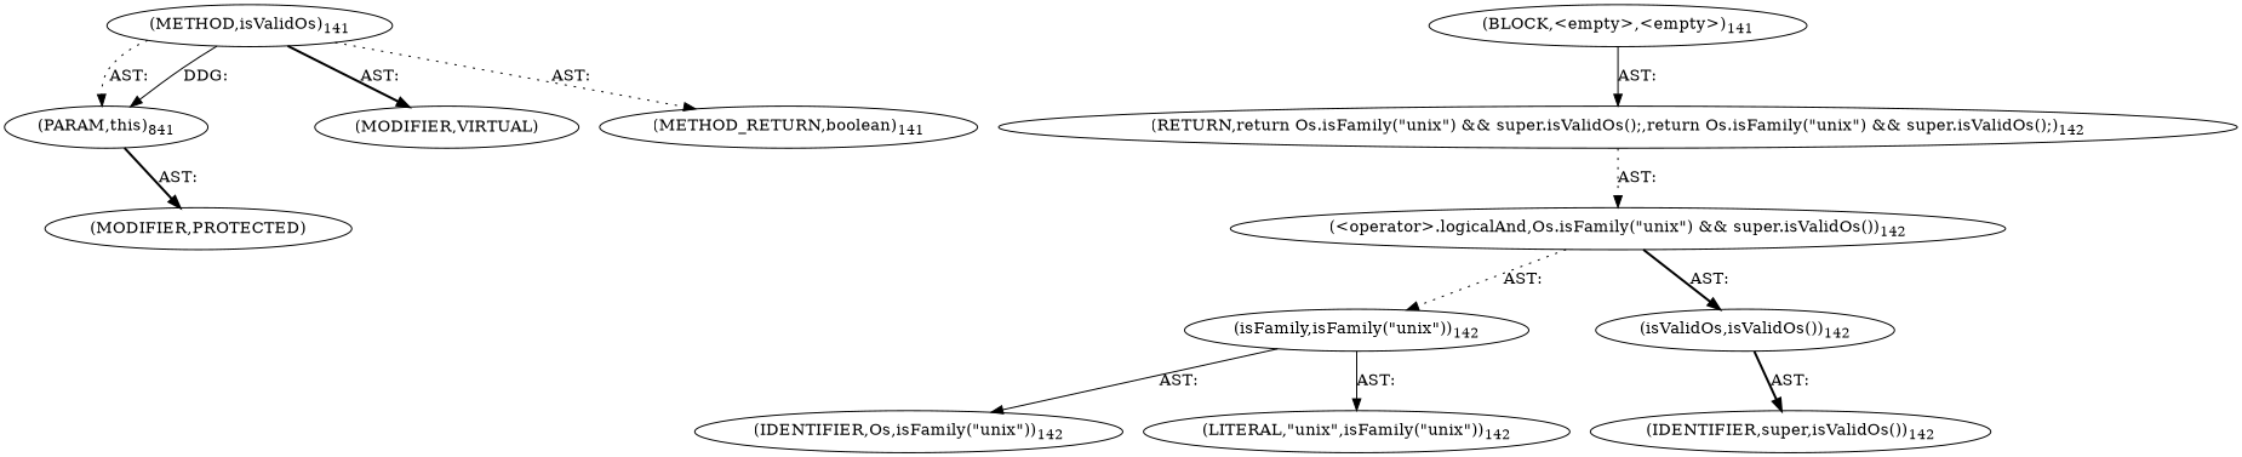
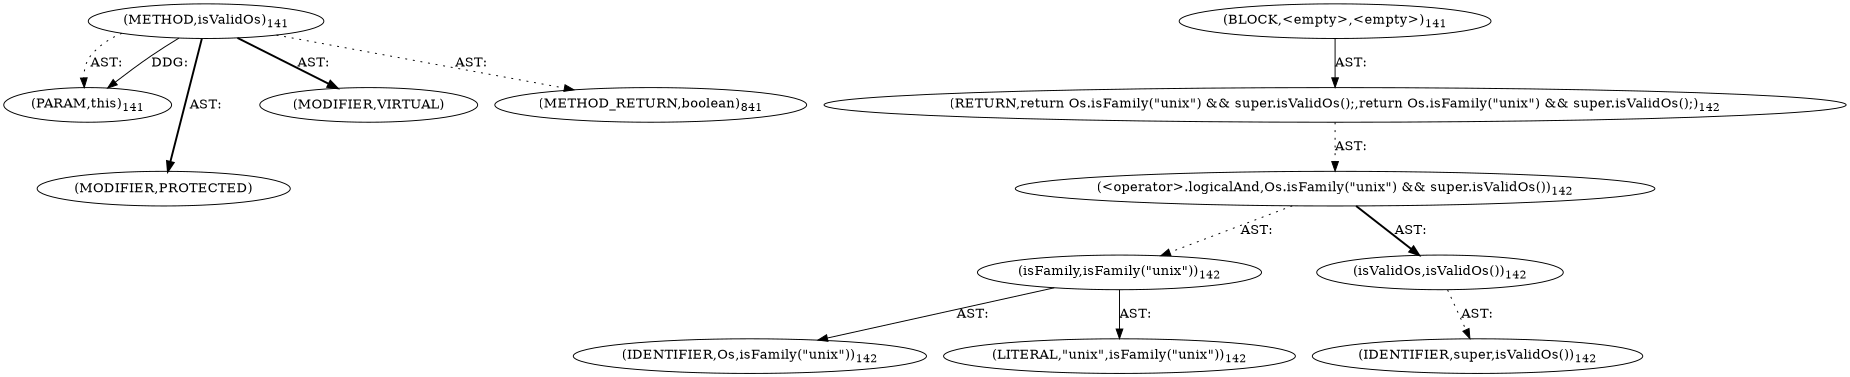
  digraph {
    edge [style=dotted]
    n1 [label=<(METHOD,isValidOs)<SUB>141</SUB>>]
-   n2 [label=<(PARAM,this)<SUB>841</SUB>>]
+   n2 [label=<(PARAM,this)<SUB>141</SUB>>]
    n3 [label=<(MODIFIER,PROTECTED)>]
    n4 [label=<(MODIFIER,VIRTUAL)>]
-   n5 [label=<(METHOD_RETURN,boolean)<SUB>141</SUB>>]
+   n5 [label=<(METHOD_RETURN,boolean)<SUB>841</SUB>>]
    n6 [label=<(BLOCK,&lt;empty&gt;,&lt;empty&gt;)<SUB>141</SUB>>]
    n7 [label=<(RETURN,return Os.isFamily(&quot;unix&quot;) &amp;&amp; super.isValidOs();,return Os.isFamily(&quot;unix&quot;) &amp;&amp; super.isValidOs();)<SUB>142</SUB>>]
    n8 [label=<(&lt;operator&gt;.logicalAnd,Os.isFamily(&quot;unix&quot;) &amp;&amp; super.isValidOs())<SUB>142</SUB>>]
    n9 [label=<(isFamily,isFamily(&quot;unix&quot;))<SUB>142</SUB>>]
    n10 [label=<(isValidOs,isValidOs())<SUB>142</SUB>>]
    n11 [label=<(IDENTIFIER,Os,isFamily(&quot;unix&quot;))<SUB>142</SUB>>]
    n12 [label=<(LITERAL,&quot;unix&quot;,isFamily(&quot;unix&quot;))<SUB>142</SUB>>]
    n13 [label=<(IDENTIFIER,super,isValidOs())<SUB>142</SUB>>]
    n1 -> n2 [label="AST: "]
    n1 -> n2 [label="DDG: " style=solid]
-   n2 -> n3 [label="AST: " style=bold]
+   n1 -> n3 [label="AST: " style=bold]
    n1 -> n4 [label="AST: " style=bold]
    n1 -> n5 [label="AST: "]
    n6 -> n7 [label="AST: " style=solid]
    n7 -> n8 [label="AST: "]
    n8 -> n9 [label="AST: "]
    n8 -> n10 [label="AST: " style=bold]
    n9 -> n11 [label="AST: " style=solid]
    n9 -> n12 [label="AST: " style=solid]
-   n10 -> n13 [label="AST: " style=bold]
+   n10 -> n13 [label="AST: "]
  }
